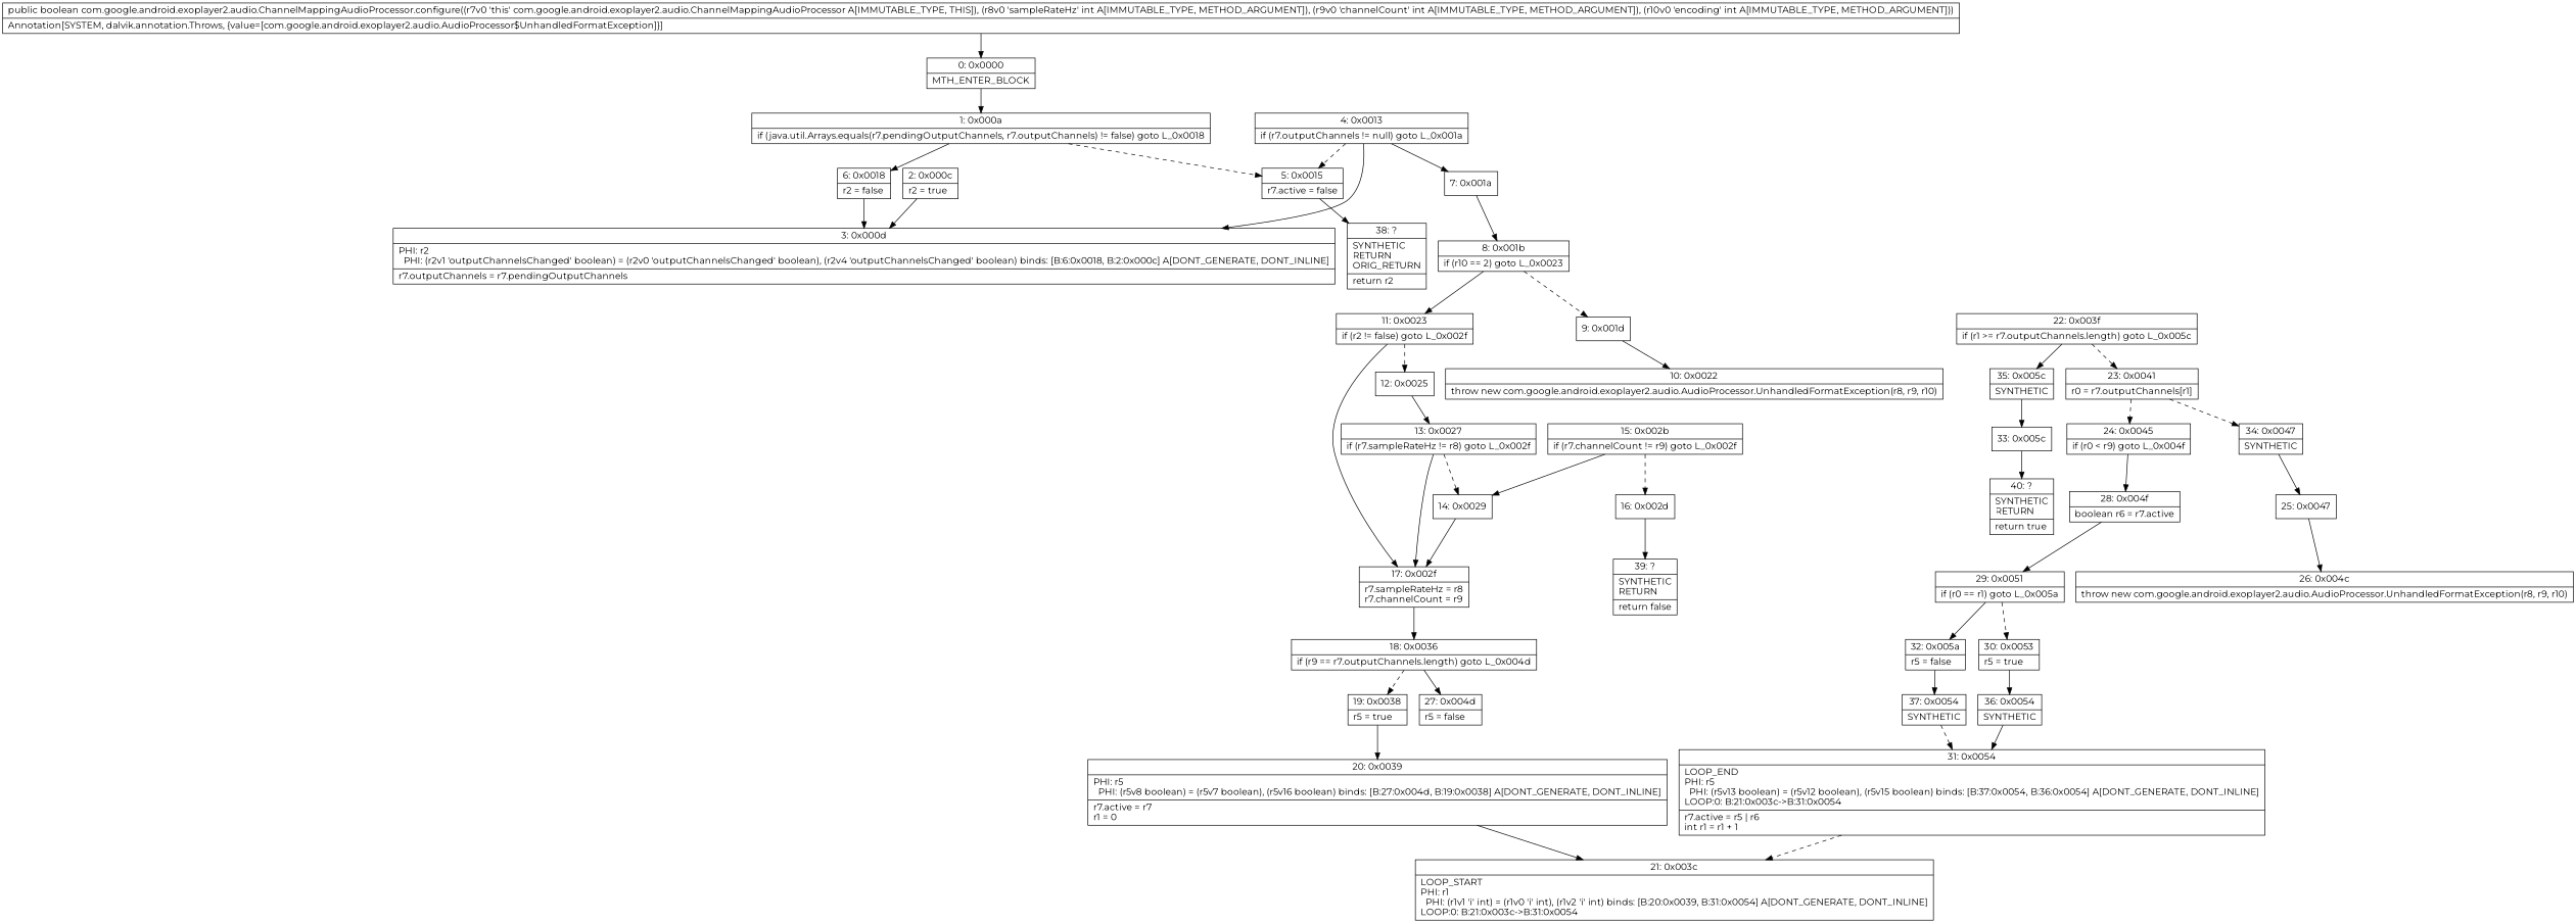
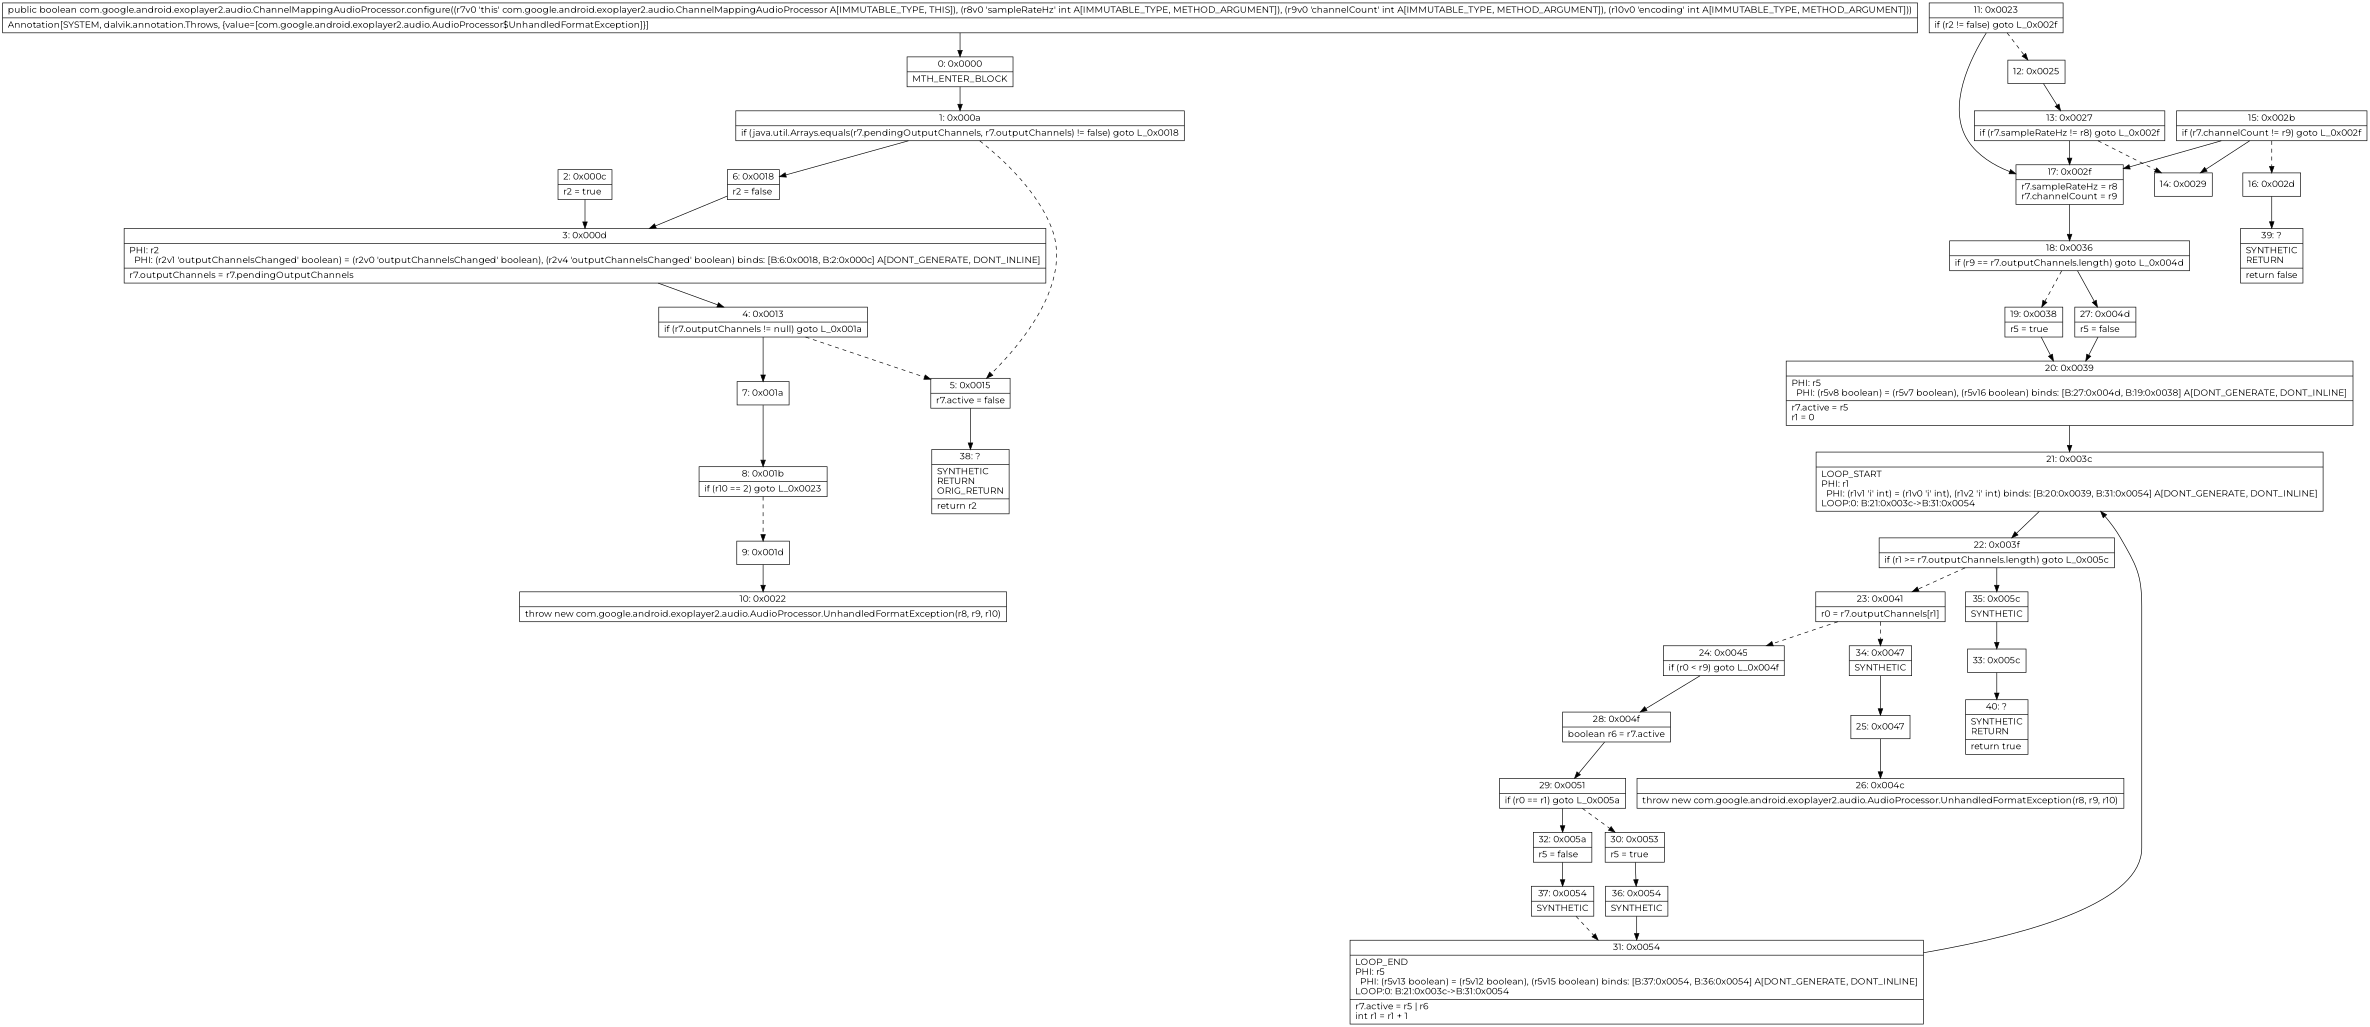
  digraph {
    fontname=Montserrat
    node [fontname=Montserrat shape=record]
    edge [fontname=Montserrat]
    n1 [label="{0\:\ 0x0000|MTH_ENTER_BLOCK\l}"]
    n2 [label="{1\:\ 0x000a|if (java.util.Arrays.equals(r7.pendingOutputChannels, r7.outputChannels) != false) goto L_0x0018\l}"]
    n3 [label="{6\:\ 0x0018|r2 = false\l}"]
    n4 [label="{5\:\ 0x0015|r7.active = false\l}"]
    n5 [label="{2\:\ 0x000c|r2 = true\l}"]
    n6 [label="{3\:\ 0x000d|PHI: r2 \l  PHI: (r2v1 'outputChannelsChanged' boolean) = (r2v0 'outputChannelsChanged' boolean), (r2v4 'outputChannelsChanged' boolean) binds: [B:6:0x0018, B:2:0x000c] A[DONT_GENERATE, DONT_INLINE]\l|r7.outputChannels = r7.pendingOutputChannels\l}"]
    n7 [label="{4\:\ 0x0013|if (r7.outputChannels != null) goto L_0x001a\l}"]
    n8 [label="{7\:\ 0x001a}"]
    n9 [label="{38\:\ ?|SYNTHETIC\lRETURN\lORIG_RETURN\l|return r2\l}"]
    n10 [label="{8\:\ 0x001b|if (r10 == 2) goto L_0x0023\l}"]
    n11 [label="{9\:\ 0x001d}"]
    n12 [label="{11\:\ 0x0023|if (r2 != false) goto L_0x002f\l}"]
    n13 [label="{10\:\ 0x0022|throw new com.google.android.exoplayer2.audio.AudioProcessor.UnhandledFormatException(r8, r9, r10)\l}"]
    n14 [label="{12\:\ 0x0025}"]
    n15 [label="{17\:\ 0x002f|r7.sampleRateHz = r8\lr7.channelCount = r9\l}"]
    n16 [label="{13\:\ 0x0027|if (r7.sampleRateHz != r8) goto L_0x002f\l}"]
    n17 [label="{18\:\ 0x0036|if (r9 == r7.outputChannels.length) goto L_0x004d\l}"]
    n18 [label="{14\:\ 0x0029}"]
    n19 [label="{15\:\ 0x002b|if (r7.channelCount != r9) goto L_0x002f\l}"]
    n20 [label="{16\:\ 0x002d}"]
    n21 [label="{39\:\ ?|SYNTHETIC\lRETURN\l|return false\l}"]
    n22 [label="{19\:\ 0x0038|r5 = true\l}"]
    n23 [label="{27\:\ 0x004d|r5 = false\l}"]
-   n24 [label="{20\:\ 0x0039|PHI: r5 \l  PHI: (r5v8 boolean) = (r5v7 boolean), (r5v16 boolean) binds: [B:27:0x004d, B:19:0x0038] A[DONT_GENERATE, DONT_INLINE]\l|r7.active = r7\lr1 = 0\l}"]
+   n24 [label="{20\:\ 0x0039|PHI: r5 \l  PHI: (r5v8 boolean) = (r5v7 boolean), (r5v16 boolean) binds: [B:27:0x004d, B:19:0x0038] A[DONT_GENERATE, DONT_INLINE]\l|r7.active = r5\lr1 = 0\l}"]
    n25 [label="{21\:\ 0x003c|LOOP_START\lPHI: r1 \l  PHI: (r1v1 'i' int) = (r1v0 'i' int), (r1v2 'i' int) binds: [B:20:0x0039, B:31:0x0054] A[DONT_GENERATE, DONT_INLINE]\lLOOP:0: B:21:0x003c\-\>B:31:0x0054\l}"]
    n26 [label="{22\:\ 0x003f|if (r1 \>= r7.outputChannels.length) goto L_0x005c\l}"]
    n27 [label="{23\:\ 0x0041|r0 = r7.outputChannels[r1]\l}"]
    n28 [label="{35\:\ 0x005c|SYNTHETIC\l}"]
    n29 [label="{24\:\ 0x0045|if (r0 \< r9) goto L_0x004f\l}"]
    n30 [label="{34\:\ 0x0047|SYNTHETIC\l}"]
    n31 [label="{33\:\ 0x005c}"]
    n32 [label="{28\:\ 0x004f|boolean r6 = r7.active\l}"]
    n33 [label="{29\:\ 0x0051|if (r0 == r1) goto L_0x005a\l}"]
    n34 [label="{25\:\ 0x0047}"]
    n35 [label="{26\:\ 0x004c|throw new com.google.android.exoplayer2.audio.AudioProcessor.UnhandledFormatException(r8, r9, r10)\l}"]
    n36 [label="{30\:\ 0x0053|r5 = true\l}"]
    n37 [label="{32\:\ 0x005a|r5 = false\l}"]
    n38 [label="{36\:\ 0x0054|SYNTHETIC\l}"]
    n39 [label="{37\:\ 0x0054|SYNTHETIC\l}"]
    n40 [label="{31\:\ 0x0054|LOOP_END\lPHI: r5 \l  PHI: (r5v13 boolean) = (r5v12 boolean), (r5v15 boolean) binds: [B:37:0x0054, B:36:0x0054] A[DONT_GENERATE, DONT_INLINE]\lLOOP:0: B:21:0x003c\-\>B:31:0x0054\l|r7.active = r5 \| r6\lint r1 = r1 + 1\l}"]
    n41 [label="{40\:\ ?|SYNTHETIC\lRETURN\l|return true\l}"]
    n42 [label="{public boolean com.google.android.exoplayer2.audio.ChannelMappingAudioProcessor.configure((r7v0 'this' com.google.android.exoplayer2.audio.ChannelMappingAudioProcessor A[IMMUTABLE_TYPE, THIS]), (r8v0 'sampleRateHz' int A[IMMUTABLE_TYPE, METHOD_ARGUMENT]), (r9v0 'channelCount' int A[IMMUTABLE_TYPE, METHOD_ARGUMENT]), (r10v0 'encoding' int A[IMMUTABLE_TYPE, METHOD_ARGUMENT]))  | Annotation[SYSTEM, dalvik.annotation.Throws, \{value=[com.google.android.exoplayer2.audio.AudioProcessor$UnhandledFormatException]\}]\l}"]
    n1 -> n2
    n2 -> n3
    n2 -> n4 [style=dashed]
    n3 -> n6
    n4 -> n9
    n5 -> n6
-   n7 -> n6
+   n6 -> n7
    n7 -> n4 [style=dashed]
    n7 -> n8
    n8 -> n10
    n10 -> n11 [style=dashed]
-   n10 -> n12
    n11 -> n13
    n12 -> n14 [style=dashed]
    n12 -> n15
    n14 -> n16
    n15 -> n17
    n16 -> n15
    n16 -> n18 [style=dashed]
    n17 -> n22 [style=dashed]
    n17 -> n23
-   n18 -> n15
+   n19 -> n15
    n19 -> n18
    n19 -> n20 [style=dashed]
    n20 -> n21
    n22 -> n24
+   n23 -> n24
    n24 -> n25
+   n25 -> n26
    n26 -> n27 [style=dashed]
    n26 -> n28
    n27 -> n29 [style=dashed]
    n27 -> n30 [style=dashed]
    n28 -> n31
    n29 -> n32
    n30 -> n34
    n31 -> n41
    n32 -> n33
    n33 -> n36 [style=dashed]
    n33 -> n37
    n34 -> n35
    n36 -> n38
    n37 -> n39
    n38 -> n40
    n39 -> n40 [style=dashed]
-   n40 -> n25 [style=dashed]
+   n40 -> n25
    n42 -> n1
  }
